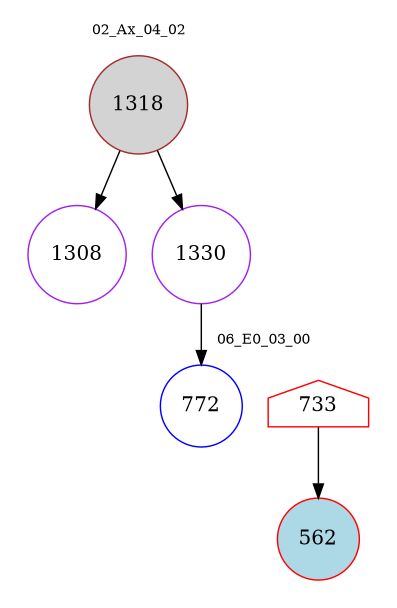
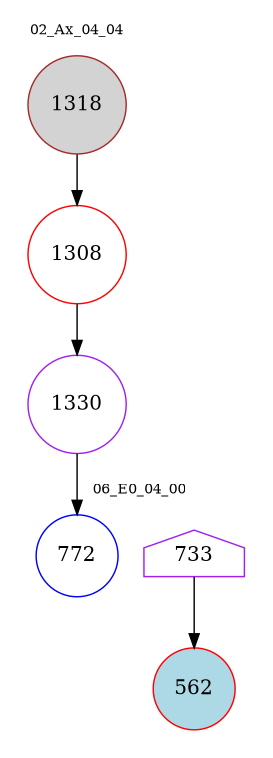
  digraph {
    node [color=purple fillcolor=white shape=circle style=filled]
    edge [color=black]
    n1 [color=brown fillcolor=lightgrey label=1318]
-   n2 [label=1308]
+   n2 [color=red label=1308]
    n3 [label=1330]
-   n4 [color=red label=733 shape=house]
+   n4 [label=733 shape=house]
    n5 [color=red fillcolor=lightblue label=562]
    n6 [color=blue label=772]
    subgraph cluster_1 {
      color=white
      fontsize=10
-     label="02_Ax_04_02"
+     label="02_Ax_04_04"
      n1
      n2
      n3
    }
    subgraph cluster_2 {
      color=white
      fontsize=10
-     label="06_E0_03_00"
+     label="06_E0_04_00"
      n4
      n5
      n6
    }
    n1 -> n2
-   n1 -> n3
+   n2 -> n3
    n3 -> n6
    n4 -> n5
  }
